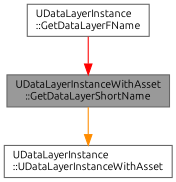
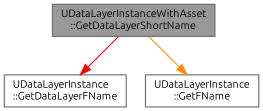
  digraph {
    fontname=Ubuntu
    rankdir=TB
    node [color=grey40 fillcolor=white fontname=Ubuntu fontsize=10 shape=box style=filled]
    edge [fontname=Ubuntu fontsize=10 labelfontname=Helvetica labelfontsize=10 style=solid]
    n1 [color=gray40 fillcolor=grey60 fontcolor=black height=0.2 label="UDataLayerInstanceWithAsset\l::GetDataLayerShortName" width=0.4]
    n2 [height=0.2 label="UDataLayerInstance\l::GetDataLayerFName" width=0.4]
-   n3 [height=0.2 label="UDataLayerInstance\l::UDataLayerInstanceWithAsset" width=0.4]
-   n2 -> n1 [color=red]
+   n3 [height=0.2 label="UDataLayerInstance\l::GetFName" width=0.4]
+   n1 -> n2 [color=red]
    n1 -> n3 [color=darkorange]
  }
